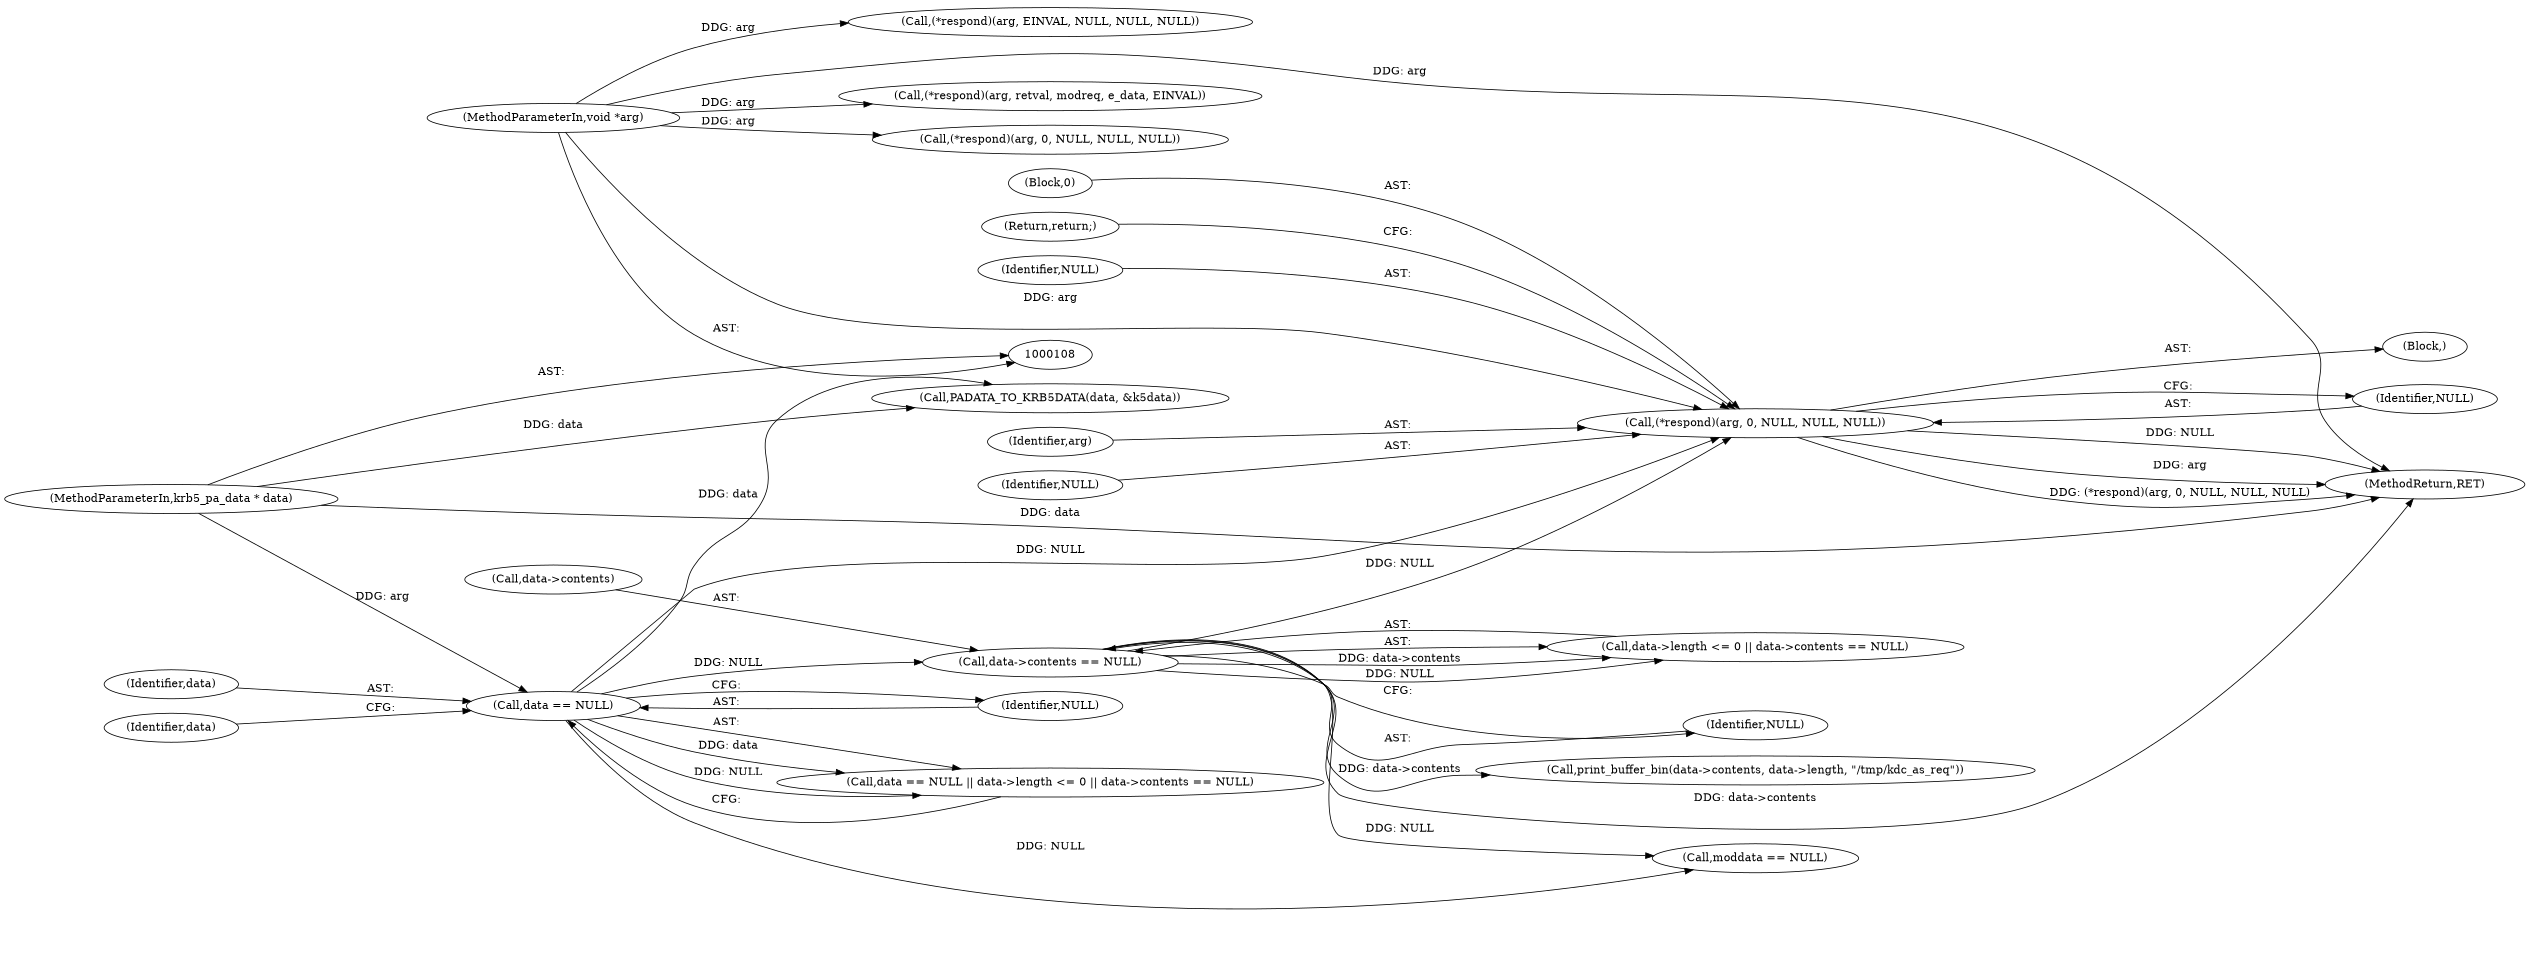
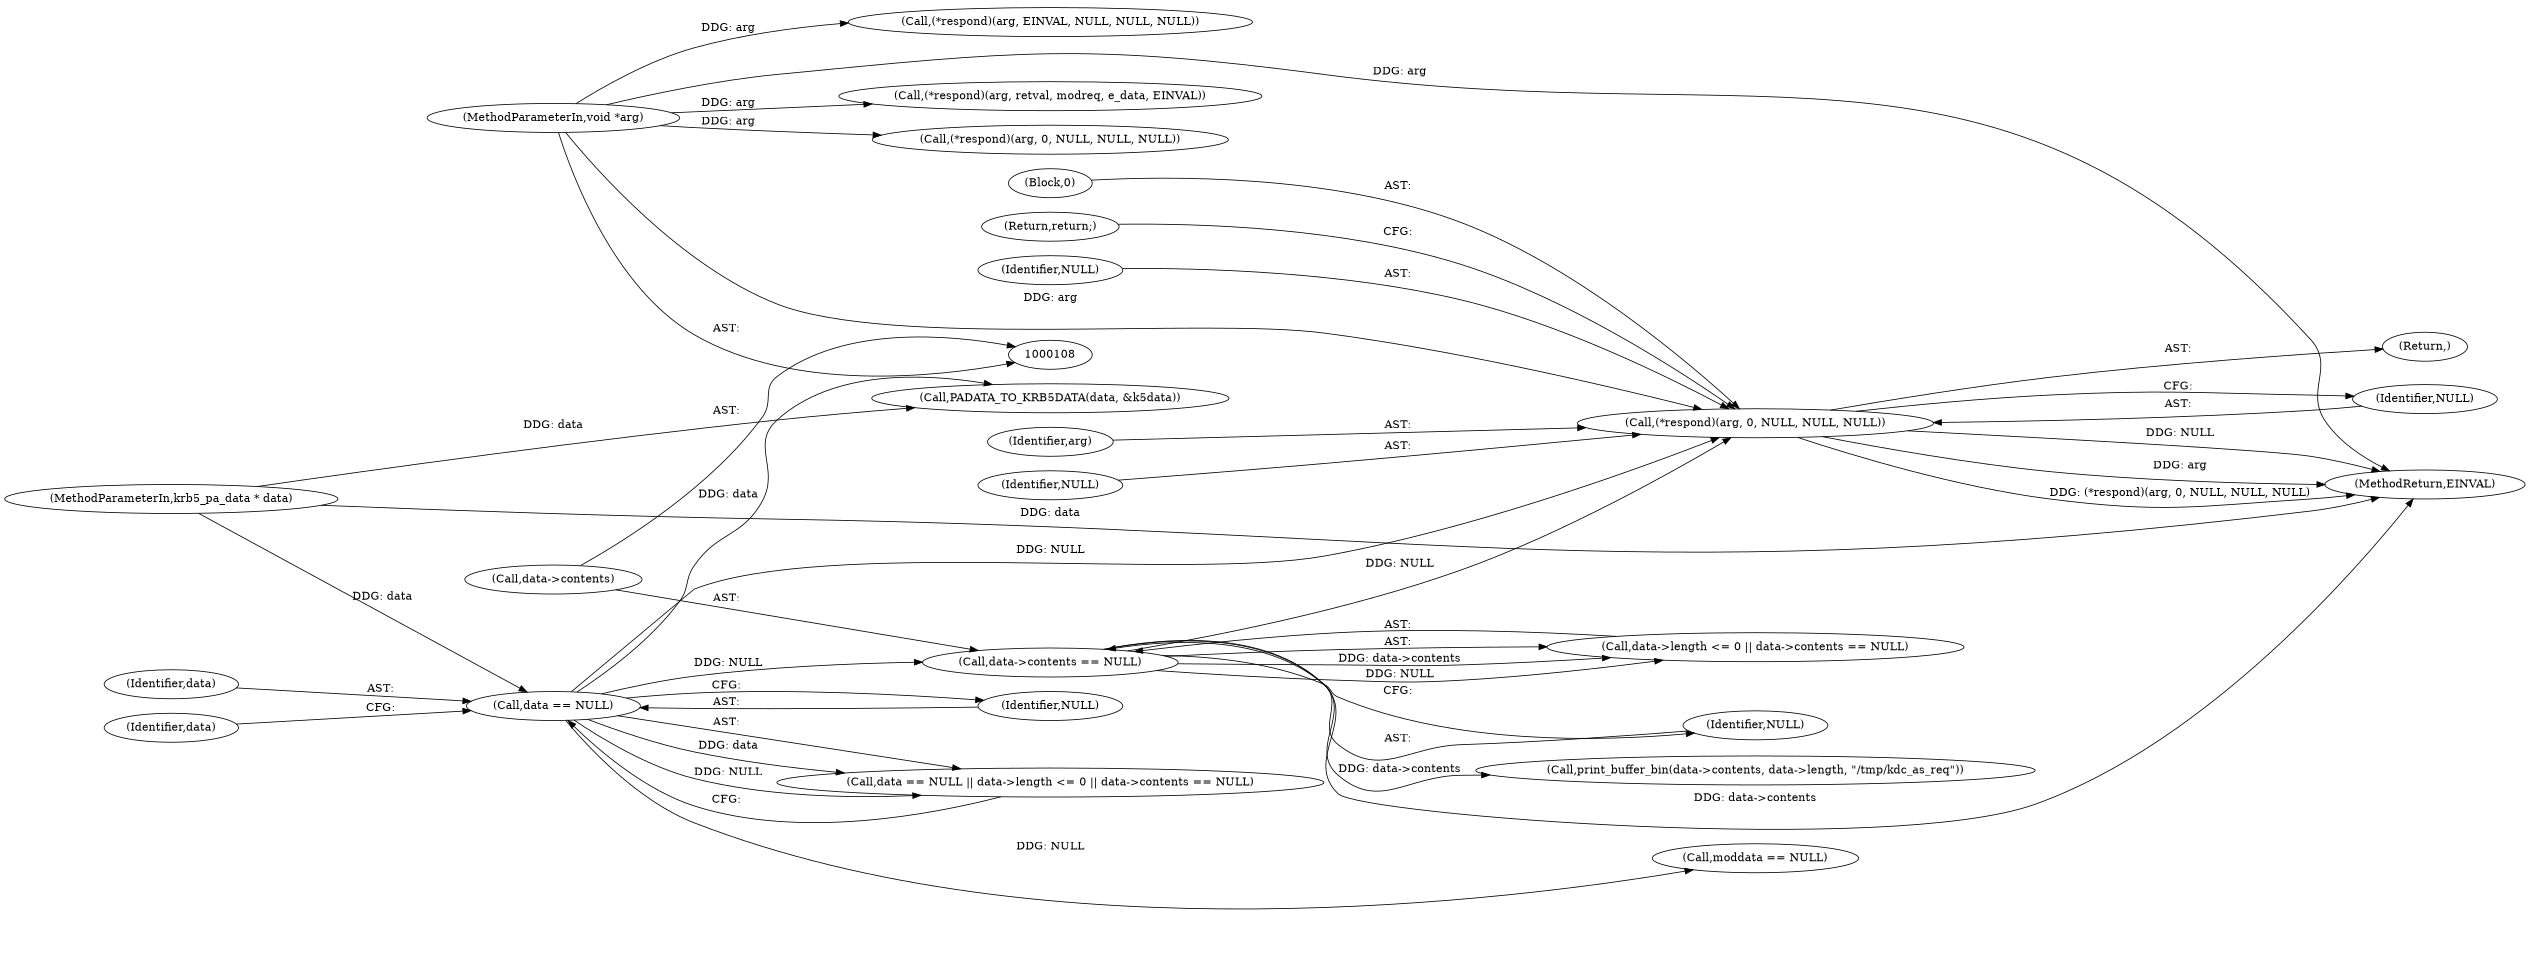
  digraph {
    rankdir=LR
    n1 [label="(Call,(*respond)(arg, 0, NULL, NULL, NULL))"]
-   n2 [label="(MethodReturn,RET)"]
-   n3 [label="(Block,)"]
+   n2 [label="(MethodReturn,EINVAL)"]
+   n3 [label="(Return,)"]
    n4 [label="(Identifier,NULL)"]
    n5 [label="(MethodParameterIn,void *arg)"]
    n6 [label="(Call,(*respond)(arg, EINVAL, NULL, NULL, NULL))"]
    n7 [label="(Call,(*respond)(arg, retval, modreq, e_data, EINVAL))"]
    n8 [label="(Call,(*respond)(arg, 0, NULL, NULL, NULL))"]
    1000108
    n10 [label="(Call,data == NULL)"]
    n11 [label="(Call,data->contents == NULL)"]
    n12 [label="(Call,moddata == NULL)"]
    n13 [label="(Call,PADATA_TO_KRB5DATA(data, &k5data))"]
    n14 [label="(Identifier,NULL)"]
    n15 [label="(Call,data == NULL || data->length <= 0 || data->contents == NULL)"]
    n16 [label="(Call,data->length <= 0 || data->contents == NULL)"]
    n17 [label="(Identifier,NULL)"]
    n18 [label="(Call,print_buffer_bin(data->contents, data->length, \"/tmp/kdc_as_req\"))"]
    n19 [label="(MethodParameterIn,krb5_pa_data * data)"]
    n20 [label="(Identifier,data)"]
    n21 [label="(Identifier,NULL)"]
    n22 [label="(Identifier,arg)"]
    n23 [label="(Identifier,data)"]
    n24 [label="(Identifier,NULL)"]
    n25 [label="(Call,data->contents)"]
    n26 [label="(Block,0)"]
    n27 [label="(Return,return;)"]
    n1 -> n2 [label="DDG: (*respond)(arg, 0, NULL, NULL, NULL)"]
    n1 -> n2 [label="DDG: NULL"]
    n1 -> n2 [label="DDG: arg"]
    n1 -> n3 [label="AST: "]
    n1 -> n4 [label="CFG: "]
    n4 -> n1 [label="AST: "]
    n5 -> n1 [label="DDG: arg"]
    n5 -> n2 [label="DDG: arg"]
    n5 -> n6 [label="DDG: arg"]
    n5 -> n7 [label="DDG: arg"]
    n5 -> n8 [label="DDG: arg"]
    n5 -> 1000108 [label="AST: "]
    n10 -> n1 [label="DDG: NULL"]
    n10 -> n11 [label="DDG: NULL"]
    n10 -> n12 [label="DDG: NULL"]
    n10 -> n13 [label="DDG: data"]
    n10 -> n14 [label="CFG: "]
    n10 -> n15 [label="AST: "]
    n10 -> n15 [label="DDG: data"]
    n10 -> n15 [label="DDG: NULL"]
    n11 -> n1 [label="DDG: NULL"]
    n11 -> n2 [label="DDG: data->contents"]
-   n11 -> n12 [label="DDG: NULL"]
    n11 -> n16 [label="AST: "]
    n11 -> n16 [label="DDG: data->contents"]
    n11 -> n16 [label="DDG: NULL"]
    n11 -> n17 [label="CFG: "]
    n11 -> n18 [label="DDG: data->contents"]
    n14 -> n10 [label="AST: "]
    n15 -> n10 [label="CFG: "]
    n16 -> n11 [label="AST: "]
    n17 -> n11 [label="AST: "]
    n19 -> n2 [label="DDG: data"]
-   n19 -> 1000108 [label="AST: "]
-   n19 -> n10 [label="DDG: arg"]
+   n25 -> 1000108 [label="AST: "]
+   n19 -> n10 [label="DDG: data"]
    n19 -> n13 [label="DDG: data"]
    n20 -> n10 [label="AST: "]
    n21 -> n1 [label="AST: "]
    n22 -> n1 [label="AST: "]
    n23 -> n10 [label="CFG: "]
    n24 -> n1 [label="AST: "]
    n25 -> n11 [label="AST: "]
    n26 -> n1 [label="AST: "]
    n27 -> n1 [label="CFG: "]
  }
